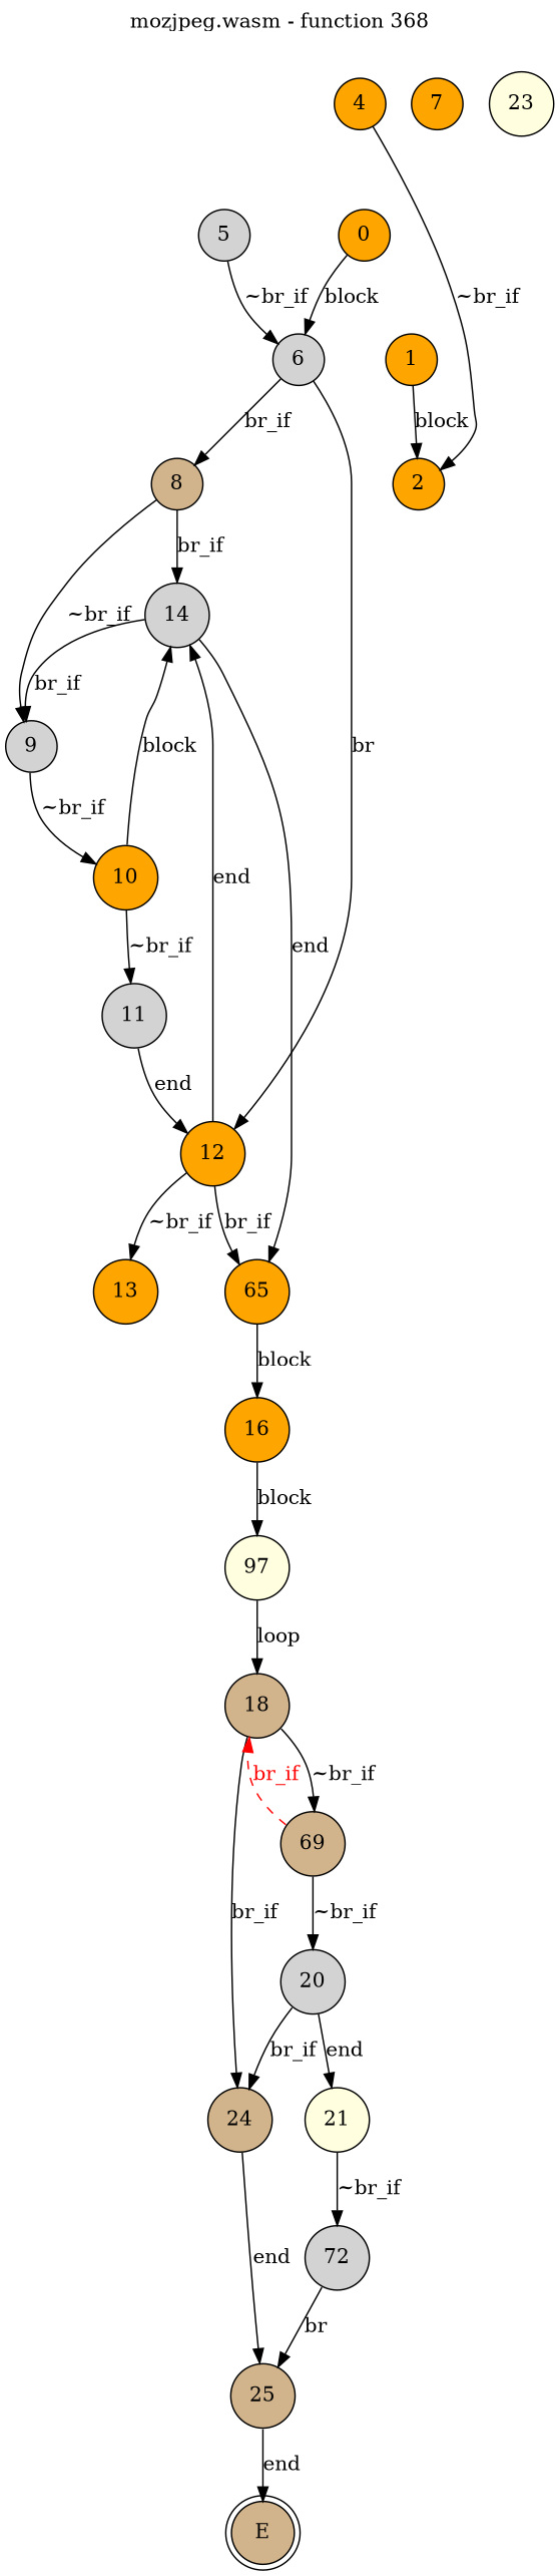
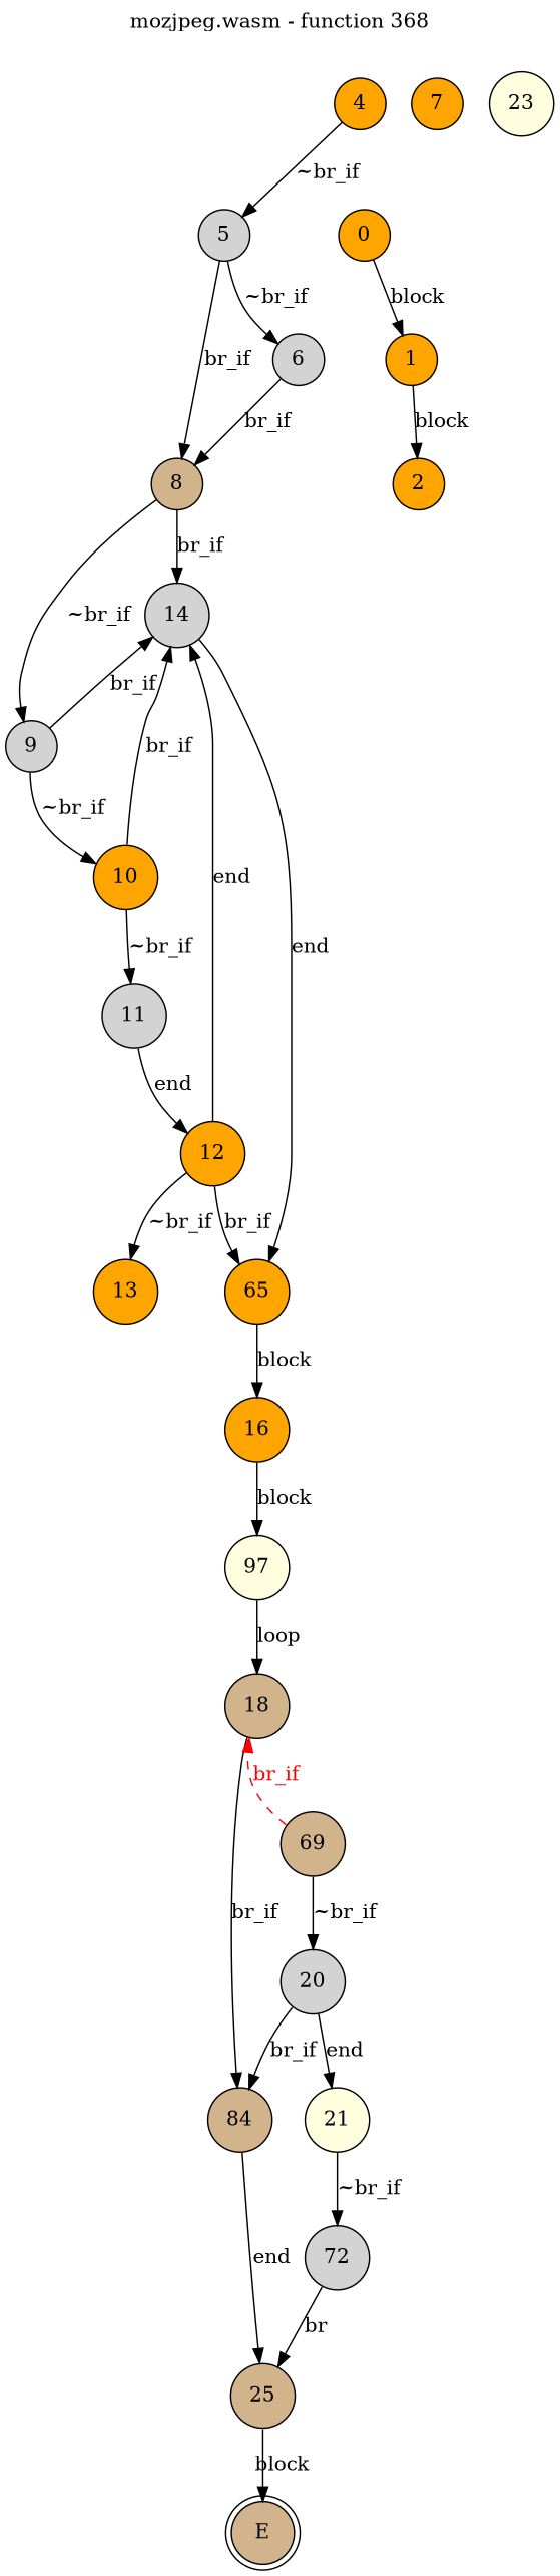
  digraph {
    label="mozjpeg.wasm - function 368"
    labelfontcolor=black
    labelfontname=Helvetica
    labelfontsize=16
    labelloc=t
    node [fillcolor=orange shape=circle style=filled fontcolor=black]
    E [fillcolor=tan shape=doublecircle fontcolor=""]
    n2 [label=0]
    n3 [label=1]
    n4 [label=2]
    n5 [label=4]
    n6 [fillcolor=lightgrey label=5]
    n7 [fillcolor=tan label=8]
    n8 [fillcolor=lightgrey label=6]
    n9 [fillcolor=lightgrey label=9]
    n10 [fillcolor=lightgrey label=14]
    n11 [label=12]
    n12 [label=13]
    n13 [label=65]
    n14 [label=7]
    n15 [label=10]
    n16 [fillcolor=lightgrey label=11]
    n17 [label=16]
    n18 [fillcolor=lightyellow label=97]
    n19 [fillcolor=tan label=18]
    n20 [fillcolor=tan label=69]
-   n21 [fillcolor=tan label=24]
+   n21 [fillcolor=tan label=84]
    n22 [fillcolor=lightgrey label=20]
    n23 [fillcolor=tan label=25]
    n24 [fillcolor=lightyellow label=21]
    n25 [fillcolor=lightgrey label=72]
    n26 [fillcolor=lightyellow label=23]
-   n2 -> n8 [label=block]
+   n2 -> n3 [label=block]
    n3 -> n4 [label=block]
-   n5 -> n4 [label="~br_if"]
+   n5 -> n6 [label="~br_if"]
+   n6 -> n7 [label=br_if]
    n6 -> n8 [label="~br_if"]
    n7 -> n9 [label="~br_if"]
    n7 -> n10 [label=br_if]
    n8 -> n7 [label=br_if]
-   n8 -> n11 [label=br]
-   n10 -> n9 [label=br_if]
+   n9 -> n10 [label=br_if]
    n9 -> n15 [label="~br_if"]
    n10 -> n13 [label=end]
    n11 -> n10 [label=end]
    n11 -> n12 [label="~br_if"]
    n11 -> n13 [label=br_if]
    n13 -> n17 [label=block]
-   n15 -> n10 [label=block]
+   n15 -> n10 [label=br_if]
    n15 -> n16 [label="~br_if"]
    n16 -> n11 [label=end]
    n17 -> n18 [label=block]
    n18 -> n19 [label=loop]
-   n19 -> n20 [label="~br_if"]
    n19 -> n21 [label=br_if]
    n20 -> n19 [color=red fontcolor=red label=br_if style=dashed]
    n20 -> n22 [label="~br_if"]
    n21 -> n23 [label=end]
    n22 -> n21 [label=br_if]
    n22 -> n24 [label=end]
-   n23 -> E [label=end]
+   n23 -> E [label=block]
    n24 -> n25 [label="~br_if"]
    n25 -> n23 [label=br]
  }
